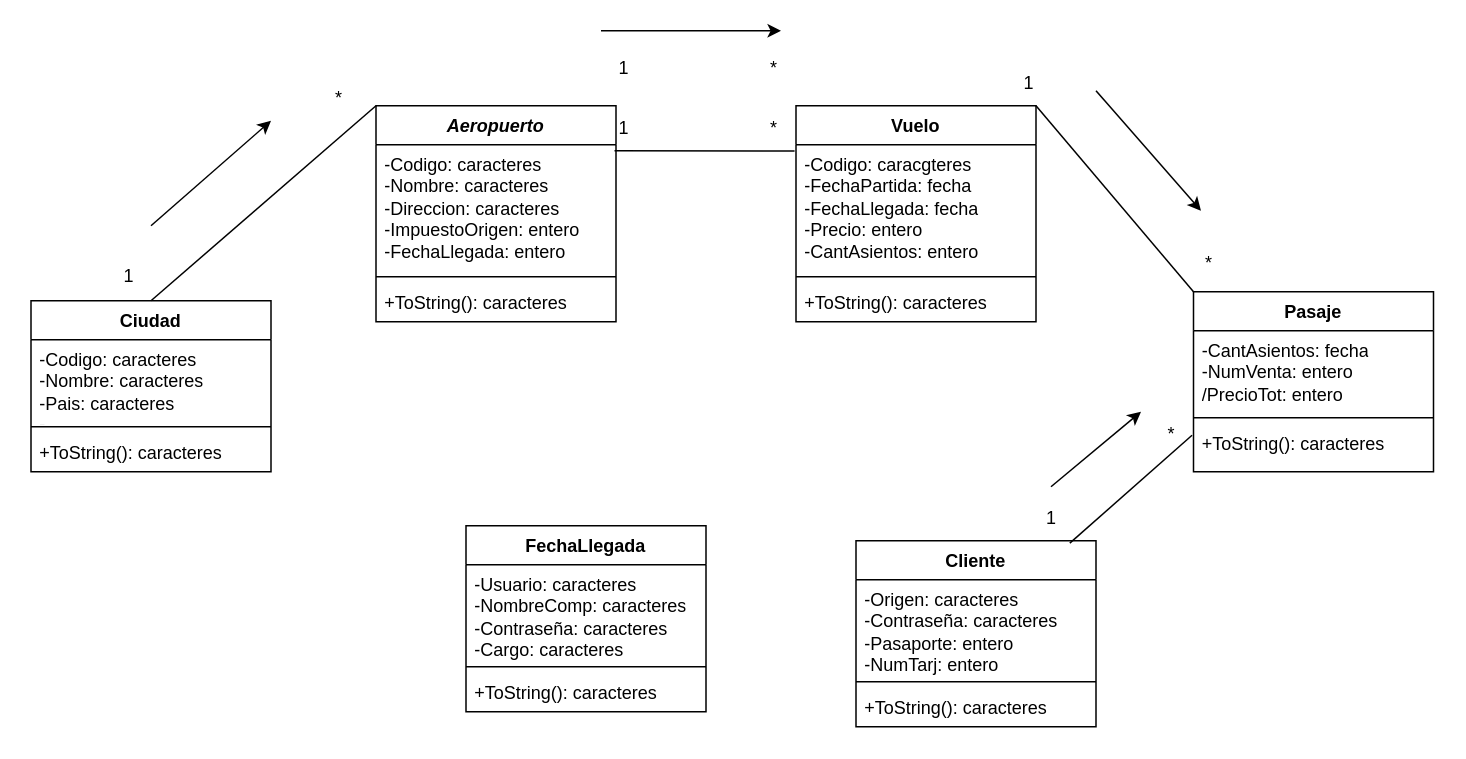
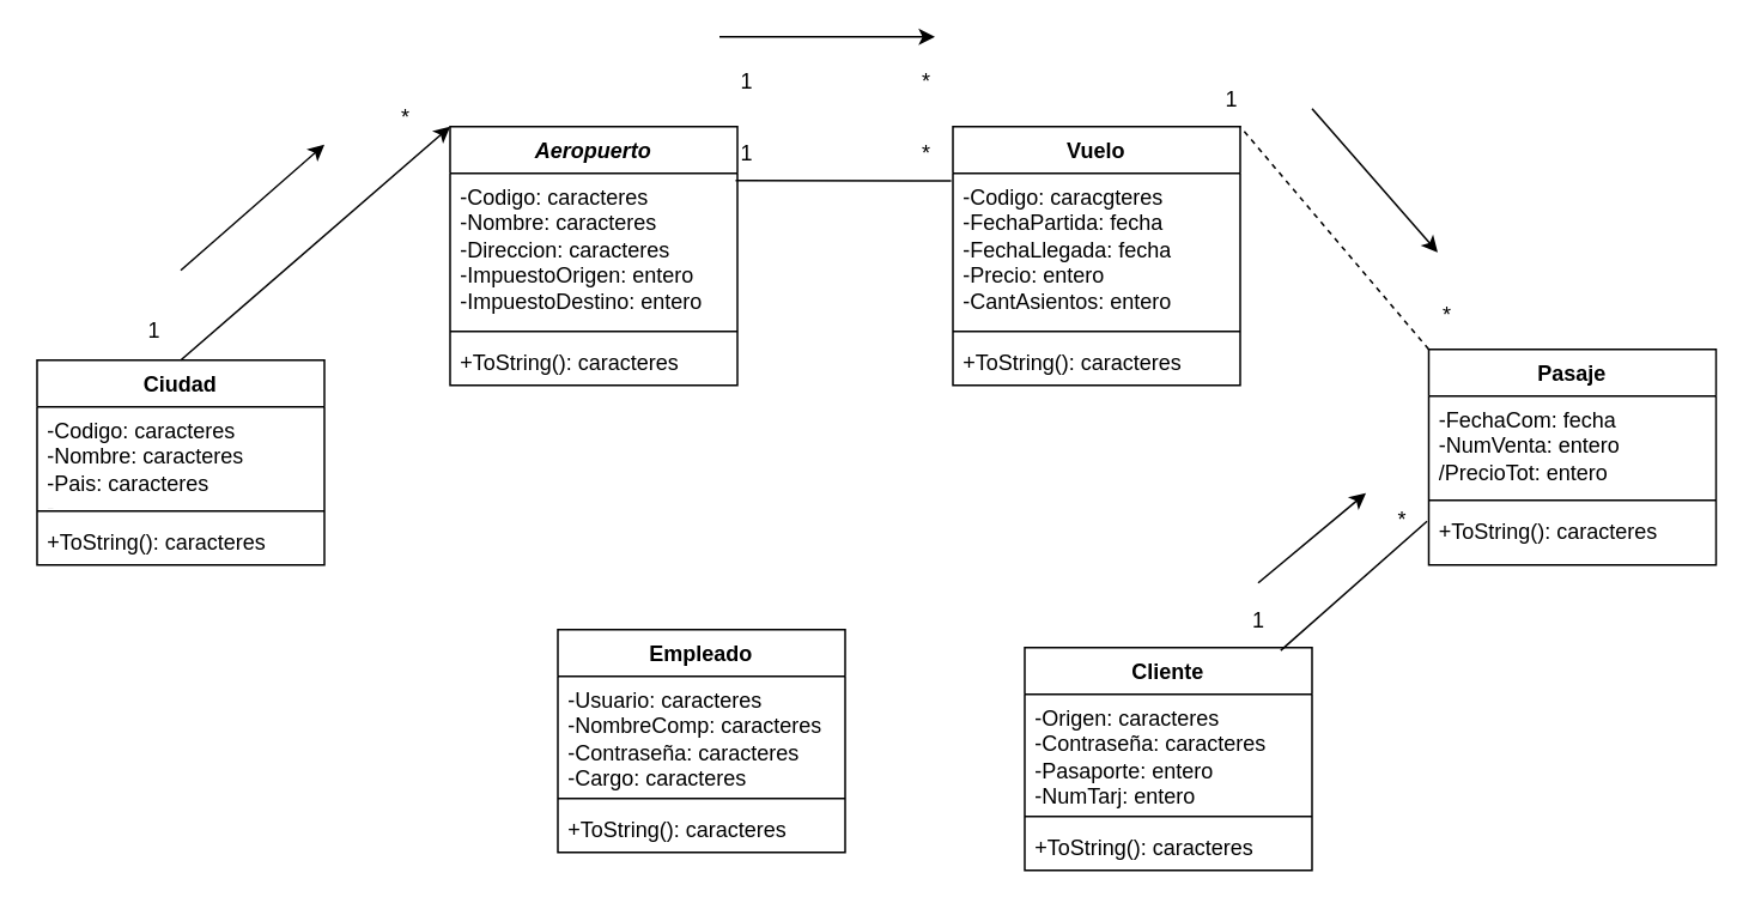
  <mxCell id="0" />
  <mxCell id="1" parent="0" />
  <mxCell id="2" value="&lt;i&gt;Aeropuerto&lt;/i&gt;" style="swimlane;fontStyle=1;align=center;verticalAlign=top;childLayout=stackLayout;horizontal=1;startSize=26;horizontalStack=0;resizeParent=1;resizeParentMax=0;resizeLast=0;collapsible=1;marginBottom=0;whiteSpace=wrap;html=1;" parent="1" vertex="1"><mxGeometry x="250" y="70" width="160" height="144" as="geometry" /></mxCell>
- <mxCell id="3" value="-Codigo: caracteres&lt;br&gt;-Nombre: caracteres&lt;br&gt;-Direccion: caracteres&lt;br&gt;-ImpuestoOrigen: entero&lt;br&gt;-FechaLlegada: entero" style="text;strokeColor=none;fillColor=none;align=left;verticalAlign=top;spacingLeft=4;spacingRight=4;overflow=hidden;rotatable=0;points=[[0,0.5],[1,0.5]];portConstraint=eastwest;whiteSpace=wrap;html=1;" parent="2" vertex="1"><mxGeometry y="26" width="160" height="84" as="geometry" /></mxCell>
+ <mxCell id="3" value="-Codigo: caracteres&lt;br&gt;-Nombre: caracteres&lt;br&gt;-Direccion: caracteres&lt;br&gt;-ImpuestoOrigen: entero&lt;br&gt;-ImpuestoDestino: entero" style="text;strokeColor=none;fillColor=none;align=left;verticalAlign=top;spacingLeft=4;spacingRight=4;overflow=hidden;rotatable=0;points=[[0,0.5],[1,0.5]];portConstraint=eastwest;whiteSpace=wrap;html=1;" parent="2" vertex="1"><mxGeometry y="26" width="160" height="84" as="geometry" /></mxCell>
  <mxCell id="4" value="" style="line;strokeWidth=1;fillColor=none;align=left;verticalAlign=middle;spacingTop=-1;spacingLeft=3;spacingRight=3;rotatable=0;labelPosition=right;points=[];portConstraint=eastwest;strokeColor=inherit;" parent="2" vertex="1"><mxGeometry y="110" width="160" height="8" as="geometry" /></mxCell>
  <mxCell id="5" value="+ToString(): caracteres" style="text;strokeColor=none;fillColor=none;align=left;verticalAlign=top;spacingLeft=4;spacingRight=4;overflow=hidden;rotatable=0;points=[[0,0.5],[1,0.5]];portConstraint=eastwest;whiteSpace=wrap;html=1;" parent="2" vertex="1"><mxGeometry y="118" width="160" height="26" as="geometry" /></mxCell>
  <mxCell id="6" value="Vuelo" style="swimlane;fontStyle=1;align=center;verticalAlign=top;childLayout=stackLayout;horizontal=1;startSize=26;horizontalStack=0;resizeParent=1;resizeParentMax=0;resizeLast=0;collapsible=1;marginBottom=0;whiteSpace=wrap;html=1;" parent="1" vertex="1"><mxGeometry x="530" y="70" width="160" height="144" as="geometry" /></mxCell>
  <mxCell id="7" value="-Codigo: caracgteres&lt;br&gt;-FechaPartida: fecha&lt;br&gt;-FechaLlegada: fecha&lt;br&gt;-Precio: entero&lt;br&gt;-CantAsientos: entero" style="text;strokeColor=none;fillColor=none;align=left;verticalAlign=top;spacingLeft=4;spacingRight=4;overflow=hidden;rotatable=0;points=[[0,0.5],[1,0.5]];portConstraint=eastwest;whiteSpace=wrap;html=1;" parent="6" vertex="1"><mxGeometry y="26" width="160" height="84" as="geometry" /></mxCell>
  <mxCell id="8" value="" style="line;strokeWidth=1;fillColor=none;align=left;verticalAlign=middle;spacingTop=-1;spacingLeft=3;spacingRight=3;rotatable=0;labelPosition=right;points=[];portConstraint=eastwest;strokeColor=inherit;" parent="6" vertex="1"><mxGeometry y="110" width="160" height="8" as="geometry" /></mxCell>
  <mxCell id="9" value="+ToString(): caracteres" style="text;strokeColor=none;fillColor=none;align=left;verticalAlign=top;spacingLeft=4;spacingRight=4;overflow=hidden;rotatable=0;points=[[0,0.5],[1,0.5]];portConstraint=eastwest;whiteSpace=wrap;html=1;" parent="6" vertex="1"><mxGeometry y="118" width="160" height="26" as="geometry" /></mxCell>
  <mxCell id="10" value="Cliente" style="swimlane;fontStyle=1;align=center;verticalAlign=top;childLayout=stackLayout;horizontal=1;startSize=26;horizontalStack=0;resizeParent=1;resizeParentMax=0;resizeLast=0;collapsible=1;marginBottom=0;whiteSpace=wrap;html=1;" parent="1" vertex="1"><mxGeometry x="570" y="360" width="160" height="124" as="geometry" /></mxCell>
  <mxCell id="11" value="-Origen: caracteres&lt;br&gt;-Contraseña: caracteres&lt;br&gt;-Pasaporte: entero&lt;br&gt;-NumTarj: entero" style="text;strokeColor=none;fillColor=none;align=left;verticalAlign=top;spacingLeft=4;spacingRight=4;overflow=hidden;rotatable=0;points=[[0,0.5],[1,0.5]];portConstraint=eastwest;whiteSpace=wrap;html=1;" parent="10" vertex="1"><mxGeometry y="26" width="160" height="64" as="geometry" /></mxCell>
  <mxCell id="12" value="" style="line;strokeWidth=1;fillColor=none;align=left;verticalAlign=middle;spacingTop=-1;spacingLeft=3;spacingRight=3;rotatable=0;labelPosition=right;points=[];portConstraint=eastwest;strokeColor=inherit;" parent="10" vertex="1"><mxGeometry y="90" width="160" height="8" as="geometry" /></mxCell>
  <mxCell id="13" value="+ToString(): caracteres" style="text;strokeColor=none;fillColor=none;align=left;verticalAlign=top;spacingLeft=4;spacingRight=4;overflow=hidden;rotatable=0;points=[[0,0.5],[1,0.5]];portConstraint=eastwest;whiteSpace=wrap;html=1;" parent="10" vertex="1"><mxGeometry y="98" width="160" height="26" as="geometry" /></mxCell>
- <mxCell id="14" value="FechaLlegada" style="swimlane;fontStyle=1;align=center;verticalAlign=top;childLayout=stackLayout;horizontal=1;startSize=26;horizontalStack=0;resizeParent=1;resizeParentMax=0;resizeLast=0;collapsible=1;marginBottom=0;whiteSpace=wrap;html=1;" parent="1" vertex="1"><mxGeometry x="310" y="350" width="160" height="124" as="geometry" /></mxCell>
+ <mxCell id="14" value="Empleado" style="swimlane;fontStyle=1;align=center;verticalAlign=top;childLayout=stackLayout;horizontal=1;startSize=26;horizontalStack=0;resizeParent=1;resizeParentMax=0;resizeLast=0;collapsible=1;marginBottom=0;whiteSpace=wrap;html=1;" parent="1" vertex="1"><mxGeometry x="310" y="350" width="160" height="124" as="geometry" /></mxCell>
  <mxCell id="15" value="-Usuario: caracteres&lt;br&gt;-NombreComp: caracteres&lt;br&gt;-Contraseña: caracteres&lt;br&gt;-Cargo: caracteres" style="text;strokeColor=none;fillColor=none;align=left;verticalAlign=top;spacingLeft=4;spacingRight=4;overflow=hidden;rotatable=0;points=[[0,0.5],[1,0.5]];portConstraint=eastwest;whiteSpace=wrap;html=1;" parent="14" vertex="1"><mxGeometry y="26" width="160" height="64" as="geometry" /></mxCell>
  <mxCell id="16" value="" style="line;strokeWidth=1;fillColor=none;align=left;verticalAlign=middle;spacingTop=-1;spacingLeft=3;spacingRight=3;rotatable=0;labelPosition=right;points=[];portConstraint=eastwest;strokeColor=inherit;" parent="14" vertex="1"><mxGeometry y="90" width="160" height="8" as="geometry" /></mxCell>
  <mxCell id="17" value="+ToString(): caracteres" style="text;strokeColor=none;fillColor=none;align=left;verticalAlign=top;spacingLeft=4;spacingRight=4;overflow=hidden;rotatable=0;points=[[0,0.5],[1,0.5]];portConstraint=eastwest;whiteSpace=wrap;html=1;" parent="14" vertex="1"><mxGeometry y="98" width="160" height="26" as="geometry" /></mxCell>
  <mxCell id="18" value="Ciudad" style="swimlane;fontStyle=1;align=center;verticalAlign=top;childLayout=stackLayout;horizontal=1;startSize=26;horizontalStack=0;resizeParent=1;resizeParentMax=0;resizeLast=0;collapsible=1;marginBottom=0;whiteSpace=wrap;html=1;" parent="1" vertex="1"><mxGeometry x="20" y="200" width="160" height="114" as="geometry" /></mxCell>
  <mxCell id="19" value="-Codigo: caracteres&lt;br&gt;-Nombre: caracteres&lt;br&gt;-Pais: caracteres&lt;br&gt;-" style="text;strokeColor=none;fillColor=none;align=left;verticalAlign=top;spacingLeft=4;spacingRight=4;overflow=hidden;rotatable=0;points=[[0,0.5],[1,0.5]];portConstraint=eastwest;whiteSpace=wrap;html=1;" parent="18" vertex="1"><mxGeometry y="26" width="160" height="54" as="geometry" /></mxCell>
  <mxCell id="20" value="" style="line;strokeWidth=1;fillColor=none;align=left;verticalAlign=middle;spacingTop=-1;spacingLeft=3;spacingRight=3;rotatable=0;labelPosition=right;points=[];portConstraint=eastwest;strokeColor=inherit;" parent="18" vertex="1"><mxGeometry y="80" width="160" height="8" as="geometry" /></mxCell>
  <mxCell id="21" value="+ToString(): caracteres" style="text;strokeColor=none;fillColor=none;align=left;verticalAlign=top;spacingLeft=4;spacingRight=4;overflow=hidden;rotatable=0;points=[[0,0.5],[1,0.5]];portConstraint=eastwest;whiteSpace=wrap;html=1;" parent="18" vertex="1"><mxGeometry y="88" width="160" height="26" as="geometry" /></mxCell>
  <mxCell id="22" value="Pasaje" style="swimlane;fontStyle=1;align=center;verticalAlign=top;childLayout=stackLayout;horizontal=1;startSize=26;horizontalStack=0;resizeParent=1;resizeParentMax=0;resizeLast=0;collapsible=1;marginBottom=0;whiteSpace=wrap;html=1;" parent="1" vertex="1"><mxGeometry x="795" y="194" width="160" height="120" as="geometry" /></mxCell>
- <mxCell id="23" value="-CantAsientos: fecha&lt;br&gt;-NumVenta: entero&lt;br&gt;/PrecioTot: entero" style="text;strokeColor=none;fillColor=none;align=left;verticalAlign=top;spacingLeft=4;spacingRight=4;overflow=hidden;rotatable=0;points=[[0,0.5],[1,0.5]];portConstraint=eastwest;whiteSpace=wrap;html=1;" parent="22" vertex="1"><mxGeometry y="26" width="160" height="54" as="geometry" /></mxCell>
+ <mxCell id="23" value="-FechaCom: fecha&lt;br&gt;-NumVenta: entero&lt;br&gt;/PrecioTot: entero" style="text;strokeColor=none;fillColor=none;align=left;verticalAlign=top;spacingLeft=4;spacingRight=4;overflow=hidden;rotatable=0;points=[[0,0.5],[1,0.5]];portConstraint=eastwest;whiteSpace=wrap;html=1;" parent="22" vertex="1"><mxGeometry y="26" width="160" height="54" as="geometry" /></mxCell>
  <mxCell id="24" value="" style="line;strokeWidth=1;fillColor=none;align=left;verticalAlign=middle;spacingTop=-1;spacingLeft=3;spacingRight=3;rotatable=0;labelPosition=right;points=[];portConstraint=eastwest;strokeColor=inherit;" parent="22" vertex="1"><mxGeometry y="80" width="160" height="8" as="geometry" /></mxCell>
  <mxCell id="25" value="+ToString(): caracteres" style="text;strokeColor=none;fillColor=none;align=left;verticalAlign=top;spacingLeft=4;spacingRight=4;overflow=hidden;rotatable=0;points=[[0,0.5],[1,0.5]];portConstraint=eastwest;whiteSpace=wrap;html=1;" parent="22" vertex="1"><mxGeometry y="88" width="160" height="32" as="geometry" /></mxCell>
- <mxCell id="26" value="" style="endArrow=none;html=1;rounded=0;exitX=0.5;exitY=0;exitDx=0;exitDy=0;entryX=0;entryY=0;entryDx=0;entryDy=0;" parent="1" source="18" target="2" edge="1"><mxGeometry width="50" height="50" relative="1" as="geometry"><mxPoint x="209" y="-30" as="sourcePoint" /><mxPoint x="111" y="33" as="targetPoint" /></mxGeometry></mxCell>
+ <mxCell id="26" value="" style="endArrow=classic;html=1;rounded=0;exitX=0.5;exitY=0;exitDx=0;exitDy=0;entryX=0;entryY=0;entryDx=0;entryDy=0;" parent="1" source="18" target="2" edge="1"><mxGeometry width="50" height="50" relative="1" as="geometry"><mxPoint x="209" y="-30" as="sourcePoint" /><mxPoint x="111" y="33" as="targetPoint" /></mxGeometry></mxCell>
  <mxCell id="27" value="" style="endArrow=none;html=1;rounded=0;entryX=-0.006;entryY=0.24;entryDx=0;entryDy=0;entryPerimeter=0;exitX=0.891;exitY=0.013;exitDx=0;exitDy=0;exitPerimeter=0;" parent="1" source="10" target="25" edge="1"><mxGeometry width="50" height="50" relative="1" as="geometry"><mxPoint x="1050" y="400" as="sourcePoint" /><mxPoint x="530" y="566" as="targetPoint" /></mxGeometry></mxCell>
- <mxCell id="28" value="" style="endArrow=none;html=1;rounded=0;entryX=1;entryY=0;entryDx=0;entryDy=0;exitX=0;exitY=0;exitDx=0;exitDy=0;" parent="1" source="22" target="6" edge="1"><mxGeometry width="50" height="50" relative="1" as="geometry"><mxPoint x="891" y="116" as="sourcePoint" /><mxPoint x="845" y="20" as="targetPoint" /></mxGeometry></mxCell>
+ <mxCell id="28" value="" style="endArrow=none;html=1;rounded=0;entryX=1;entryY=0;entryDx=0;entryDy=0;exitX=0;exitY=0;exitDx=0;exitDy=0;dashed=1;" parent="1" source="22" target="6" edge="1"><mxGeometry width="50" height="50" relative="1" as="geometry"><mxPoint x="891" y="116" as="sourcePoint" /><mxPoint x="845" y="20" as="targetPoint" /></mxGeometry></mxCell>
  <mxCell id="29" value="1" style="text;html=1;align=center;verticalAlign=middle;resizable=0;points=[];autosize=1;strokeColor=none;fillColor=none;" parent="1" vertex="1"><mxGeometry x="400" y="30" width="30" height="30" as="geometry" /></mxCell>
  <mxCell id="30" value="*" style="text;html=1;align=center;verticalAlign=middle;resizable=0;points=[];autosize=1;strokeColor=none;fillColor=none;" parent="1" vertex="1"><mxGeometry x="500" y="30" width="30" height="30" as="geometry" /></mxCell>
  <mxCell id="31" value="*" style="text;html=1;align=center;verticalAlign=middle;resizable=0;points=[];autosize=1;strokeColor=none;fillColor=none;" parent="1" vertex="1"><mxGeometry x="210" y="50" width="30" height="30" as="geometry" /></mxCell>
  <mxCell id="32" value="1" style="text;html=1;align=center;verticalAlign=middle;resizable=0;points=[];autosize=1;strokeColor=none;fillColor=none;" parent="1" vertex="1"><mxGeometry x="70" y="169" width="30" height="30" as="geometry" /></mxCell>
  <mxCell id="33" value="*" style="text;html=1;align=center;verticalAlign=middle;resizable=0;points=[];autosize=1;strokeColor=none;fillColor=none;" parent="1" vertex="1"><mxGeometry x="790" y="160" width="30" height="30" as="geometry" /></mxCell>
  <mxCell id="34" value="1" style="text;html=1;align=center;verticalAlign=middle;resizable=0;points=[];autosize=1;strokeColor=none;fillColor=none;" parent="1" vertex="1"><mxGeometry x="670" y="40" width="30" height="30" as="geometry" /></mxCell>
  <mxCell id="35" value="*" style="text;html=1;align=center;verticalAlign=middle;resizable=0;points=[];autosize=1;strokeColor=none;fillColor=none;" parent="1" vertex="1"><mxGeometry x="765" y="274" width="30" height="30" as="geometry" /></mxCell>
  <mxCell id="36" value="1" style="text;html=1;align=center;verticalAlign=middle;resizable=0;points=[];autosize=1;strokeColor=none;fillColor=none;" parent="1" vertex="1"><mxGeometry x="685" y="330" width="30" height="30" as="geometry" /></mxCell>
  <mxCell id="37" value="" style="endArrow=none;html=1;rounded=0;exitX=-0.006;exitY=0.05;exitDx=0;exitDy=0;exitPerimeter=0;" parent="1" source="7" edge="1"><mxGeometry width="50" height="50" relative="1" as="geometry"><mxPoint x="490" y="90" as="sourcePoint" /><mxPoint x="409" y="100" as="targetPoint" /></mxGeometry></mxCell>
  <mxCell id="38" value="1" style="text;html=1;align=center;verticalAlign=middle;resizable=0;points=[];autosize=1;strokeColor=none;fillColor=none;" parent="1" vertex="1"><mxGeometry x="400" y="70" width="30" height="30" as="geometry" /></mxCell>
  <mxCell id="39" value="*" style="text;html=1;align=center;verticalAlign=middle;resizable=0;points=[];autosize=1;strokeColor=none;fillColor=none;" parent="1" vertex="1"><mxGeometry x="500" y="70" width="30" height="30" as="geometry" /></mxCell>
  <mxCell id="40" value="" style="edgeStyle=none;orthogonalLoop=1;jettySize=auto;html=1;rounded=0;" parent="1" edge="1"><mxGeometry width="100" relative="1" as="geometry"><mxPoint x="100" y="150" as="sourcePoint" /><mxPoint x="180" y="80" as="targetPoint" /><Array as="points" /></mxGeometry></mxCell>
  <mxCell id="41" value="" style="edgeStyle=none;orthogonalLoop=1;jettySize=auto;html=1;rounded=0;" parent="1" edge="1"><mxGeometry width="100" relative="1" as="geometry"><mxPoint x="400" y="20" as="sourcePoint" /><mxPoint x="520" y="20" as="targetPoint" /><Array as="points" /></mxGeometry></mxCell>
  <mxCell id="42" value="" style="edgeStyle=none;orthogonalLoop=1;jettySize=auto;html=1;rounded=0;" parent="1" edge="1"><mxGeometry width="100" relative="1" as="geometry"><mxPoint x="730" y="60" as="sourcePoint" /><mxPoint x="800" y="140" as="targetPoint" /><Array as="points" /></mxGeometry></mxCell>
  <mxCell id="43" value="" style="edgeStyle=none;orthogonalLoop=1;jettySize=auto;html=1;rounded=0;" parent="1" edge="1"><mxGeometry width="100" relative="1" as="geometry"><mxPoint x="700" y="324" as="sourcePoint" /><mxPoint x="760" y="274" as="targetPoint" /><Array as="points" /></mxGeometry></mxCell>
